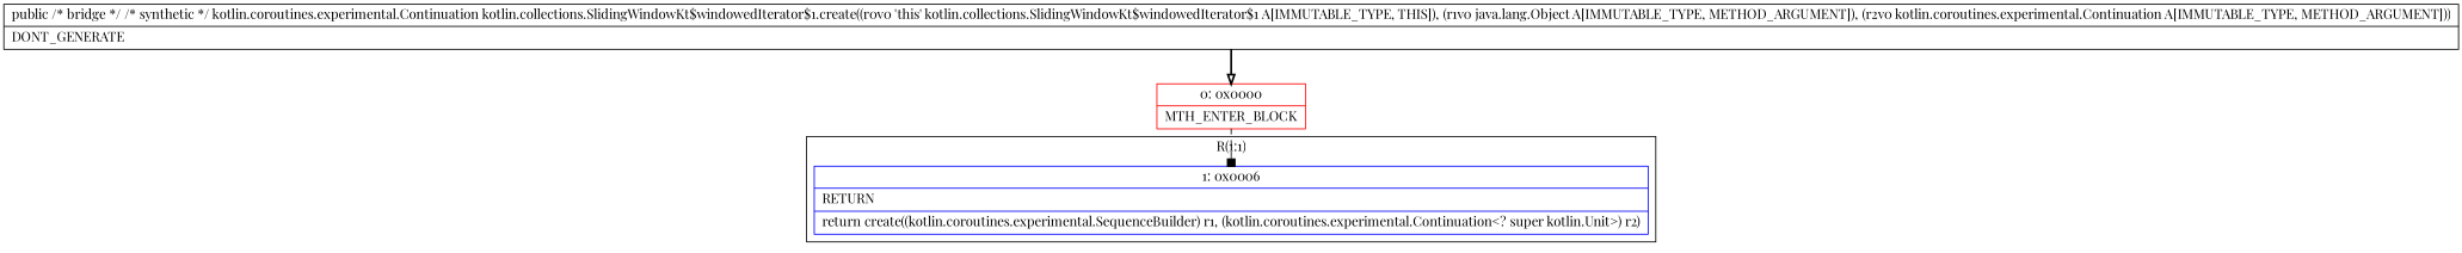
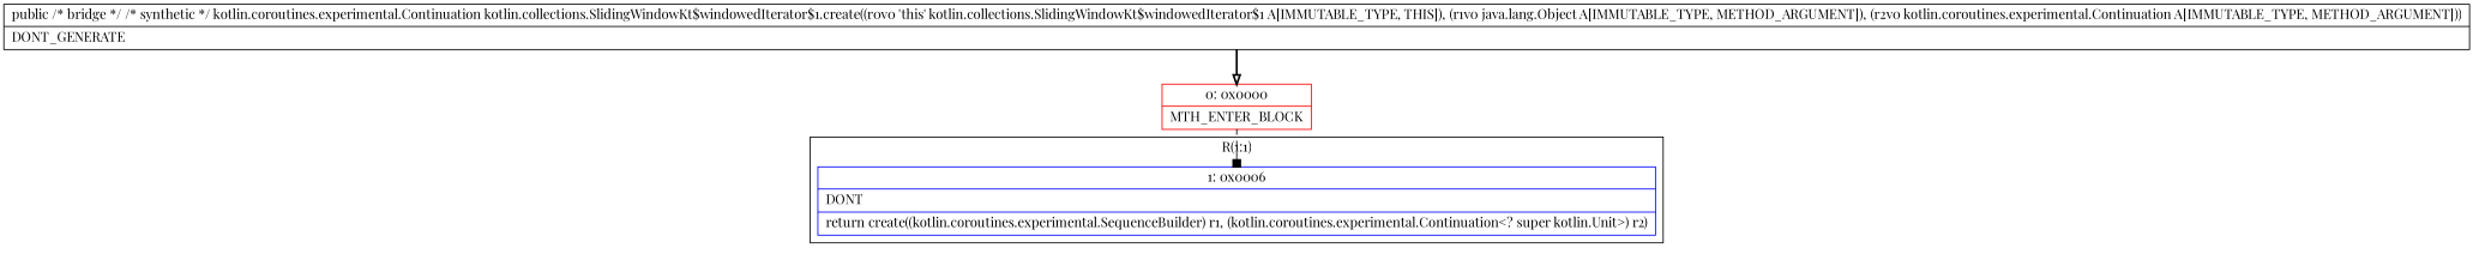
  digraph {
    fontname="Playfair Display"
    node [shape=record fontname="Playfair Display"]
    edge [fontname="Playfair Display"]
-   n1 [color=blue label="{1\:\ 0x0006|RETURN\l|return create((kotlin.coroutines.experimental.SequenceBuilder) r1, (kotlin.coroutines.experimental.Continuation\<? super kotlin.Unit\>) r2)\l}"]
+   n1 [color=blue label="{1\:\ 0x0006|DONT\l|return create((kotlin.coroutines.experimental.SequenceBuilder) r1, (kotlin.coroutines.experimental.Continuation\<? super kotlin.Unit\>) r2)\l}"]
    n2 [color=red label="{0\:\ 0x0000|MTH_ENTER_BLOCK\l}"]
    n3 [label="{public \/* bridge *\/ \/* synthetic *\/ kotlin.coroutines.experimental.Continuation kotlin.collections.SlidingWindowKt$windowedIterator$1.create((r0v0 'this' kotlin.collections.SlidingWindowKt$windowedIterator$1 A[IMMUTABLE_TYPE, THIS]), (r1v0 java.lang.Object A[IMMUTABLE_TYPE, METHOD_ARGUMENT]), (r2v0 kotlin.coroutines.experimental.Continuation A[IMMUTABLE_TYPE, METHOD_ARGUMENT]))  | DONT_GENERATE\l}"]
    subgraph cluster_1 {
      label="R(1:1)"
      n1
    }
    n2 -> n1 [style=dashed arrowhead=box]
    n3 -> n2 [style=bold arrowhead=onormal]
  }
